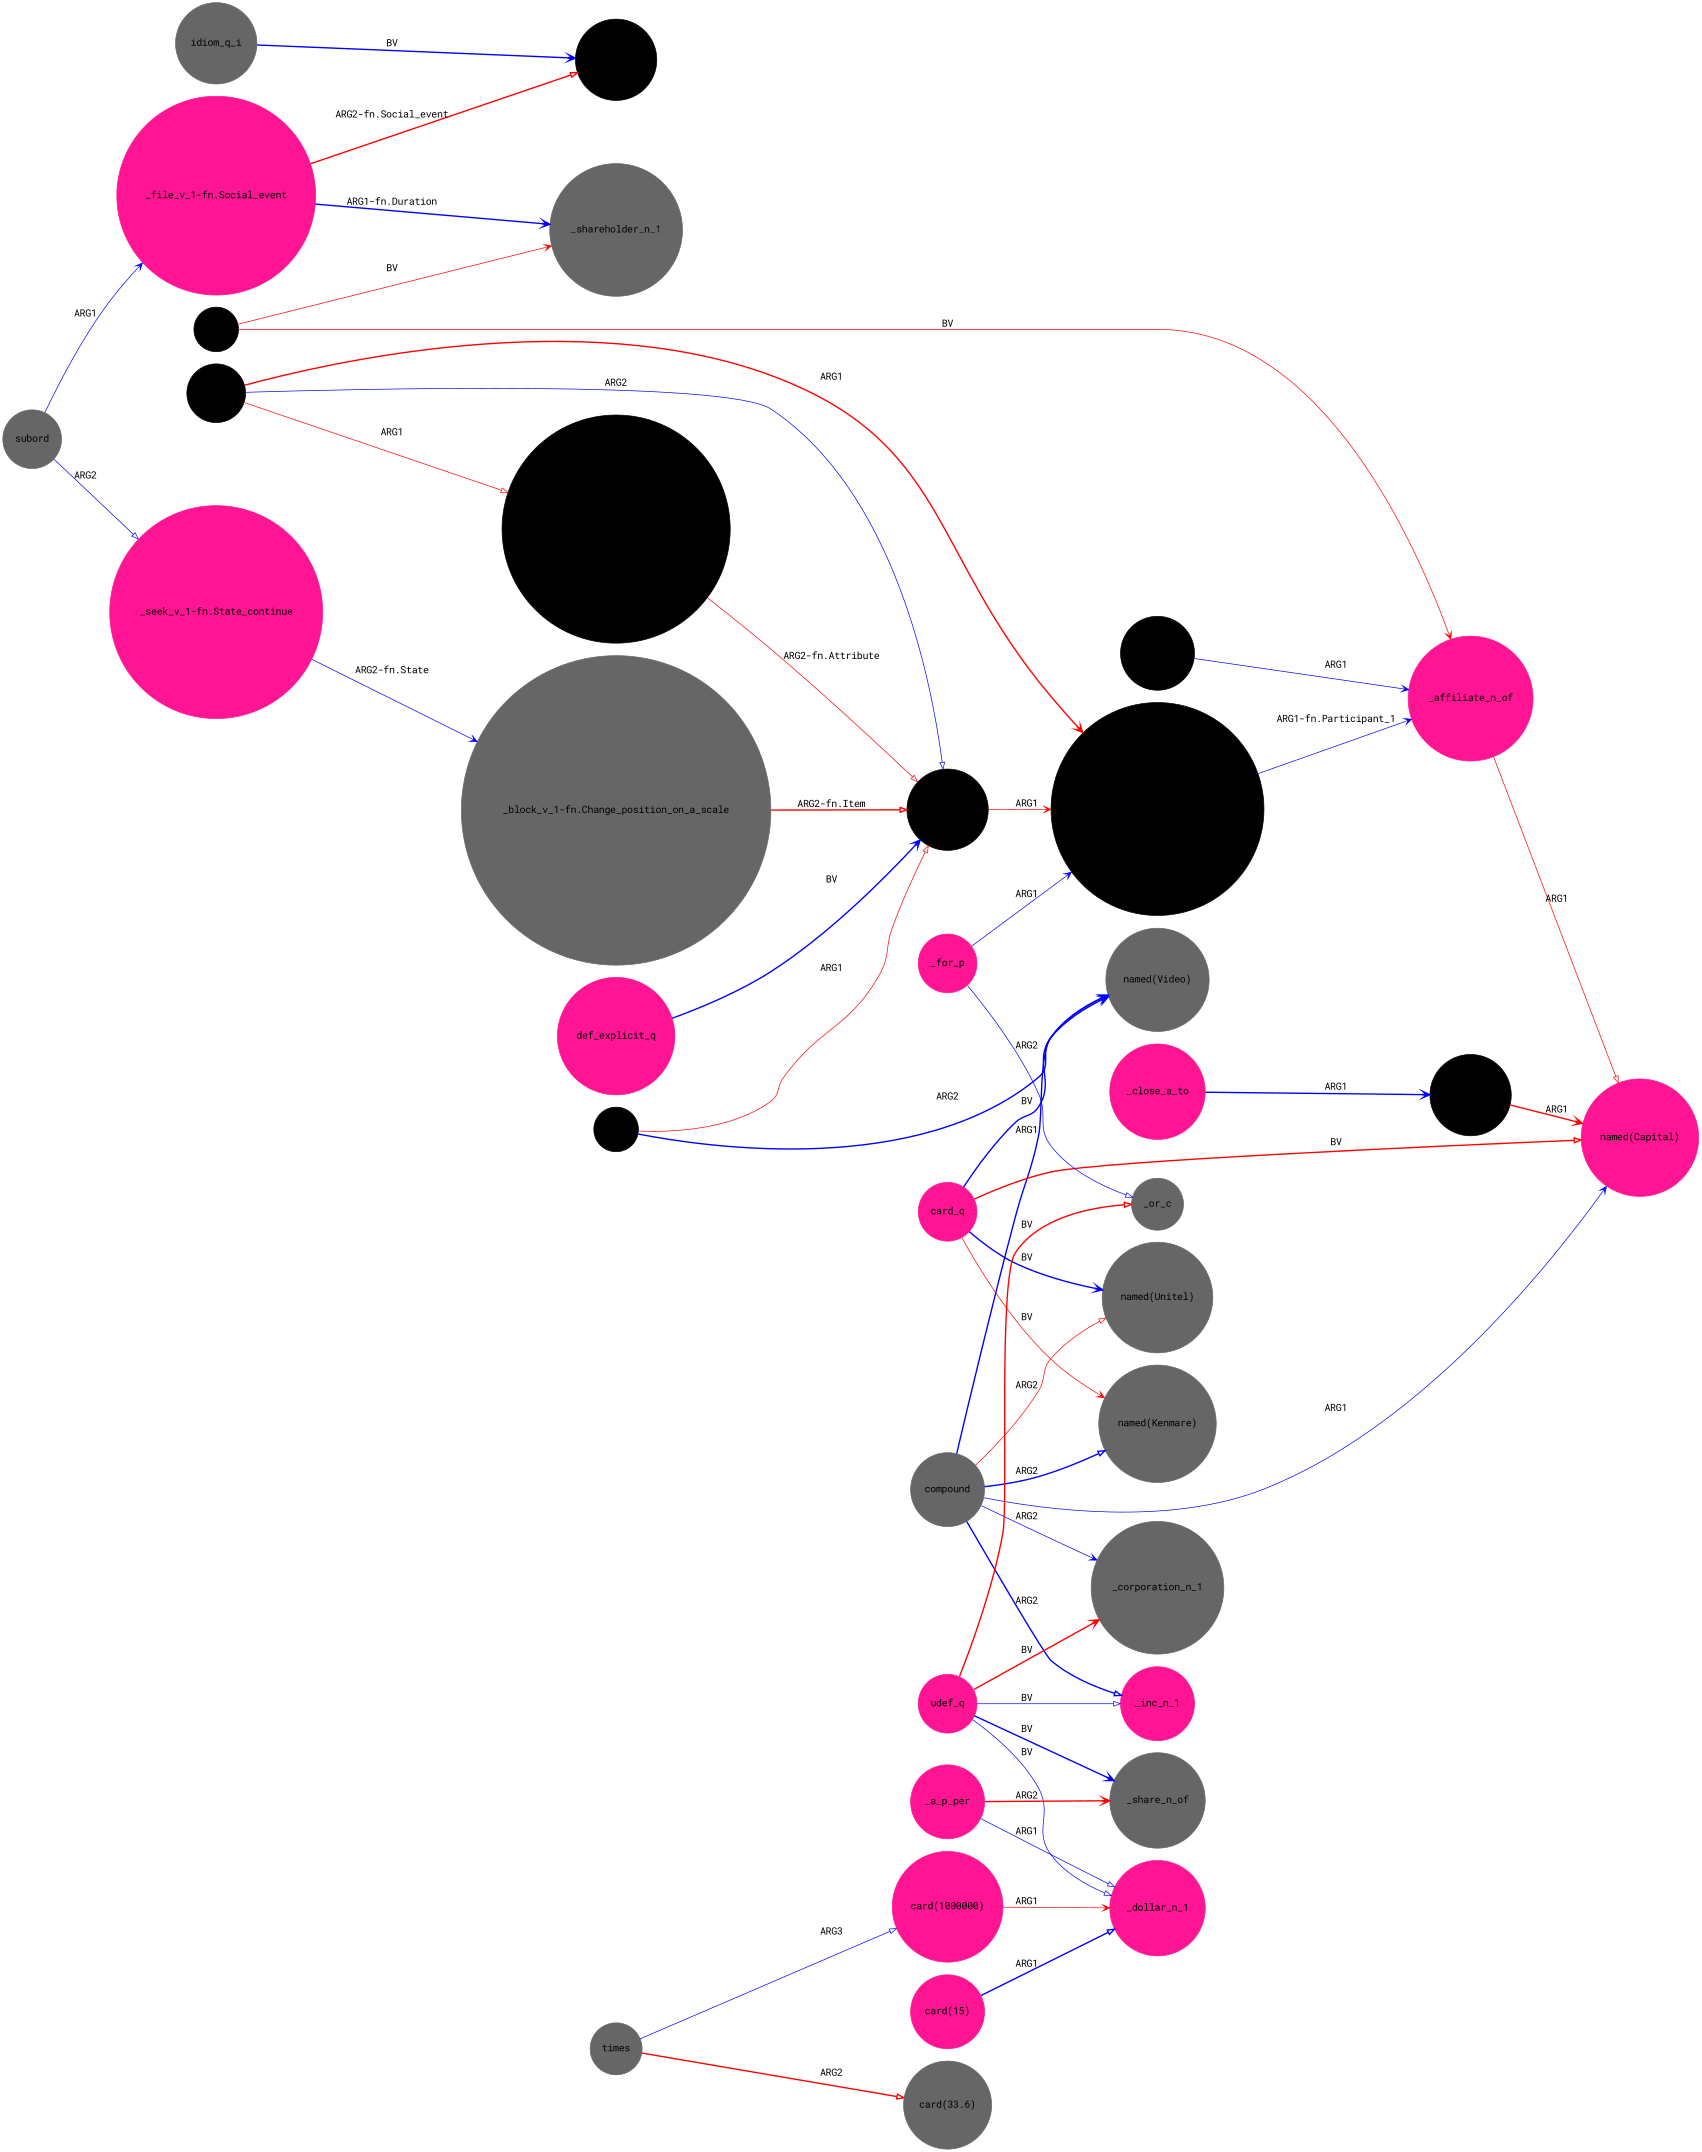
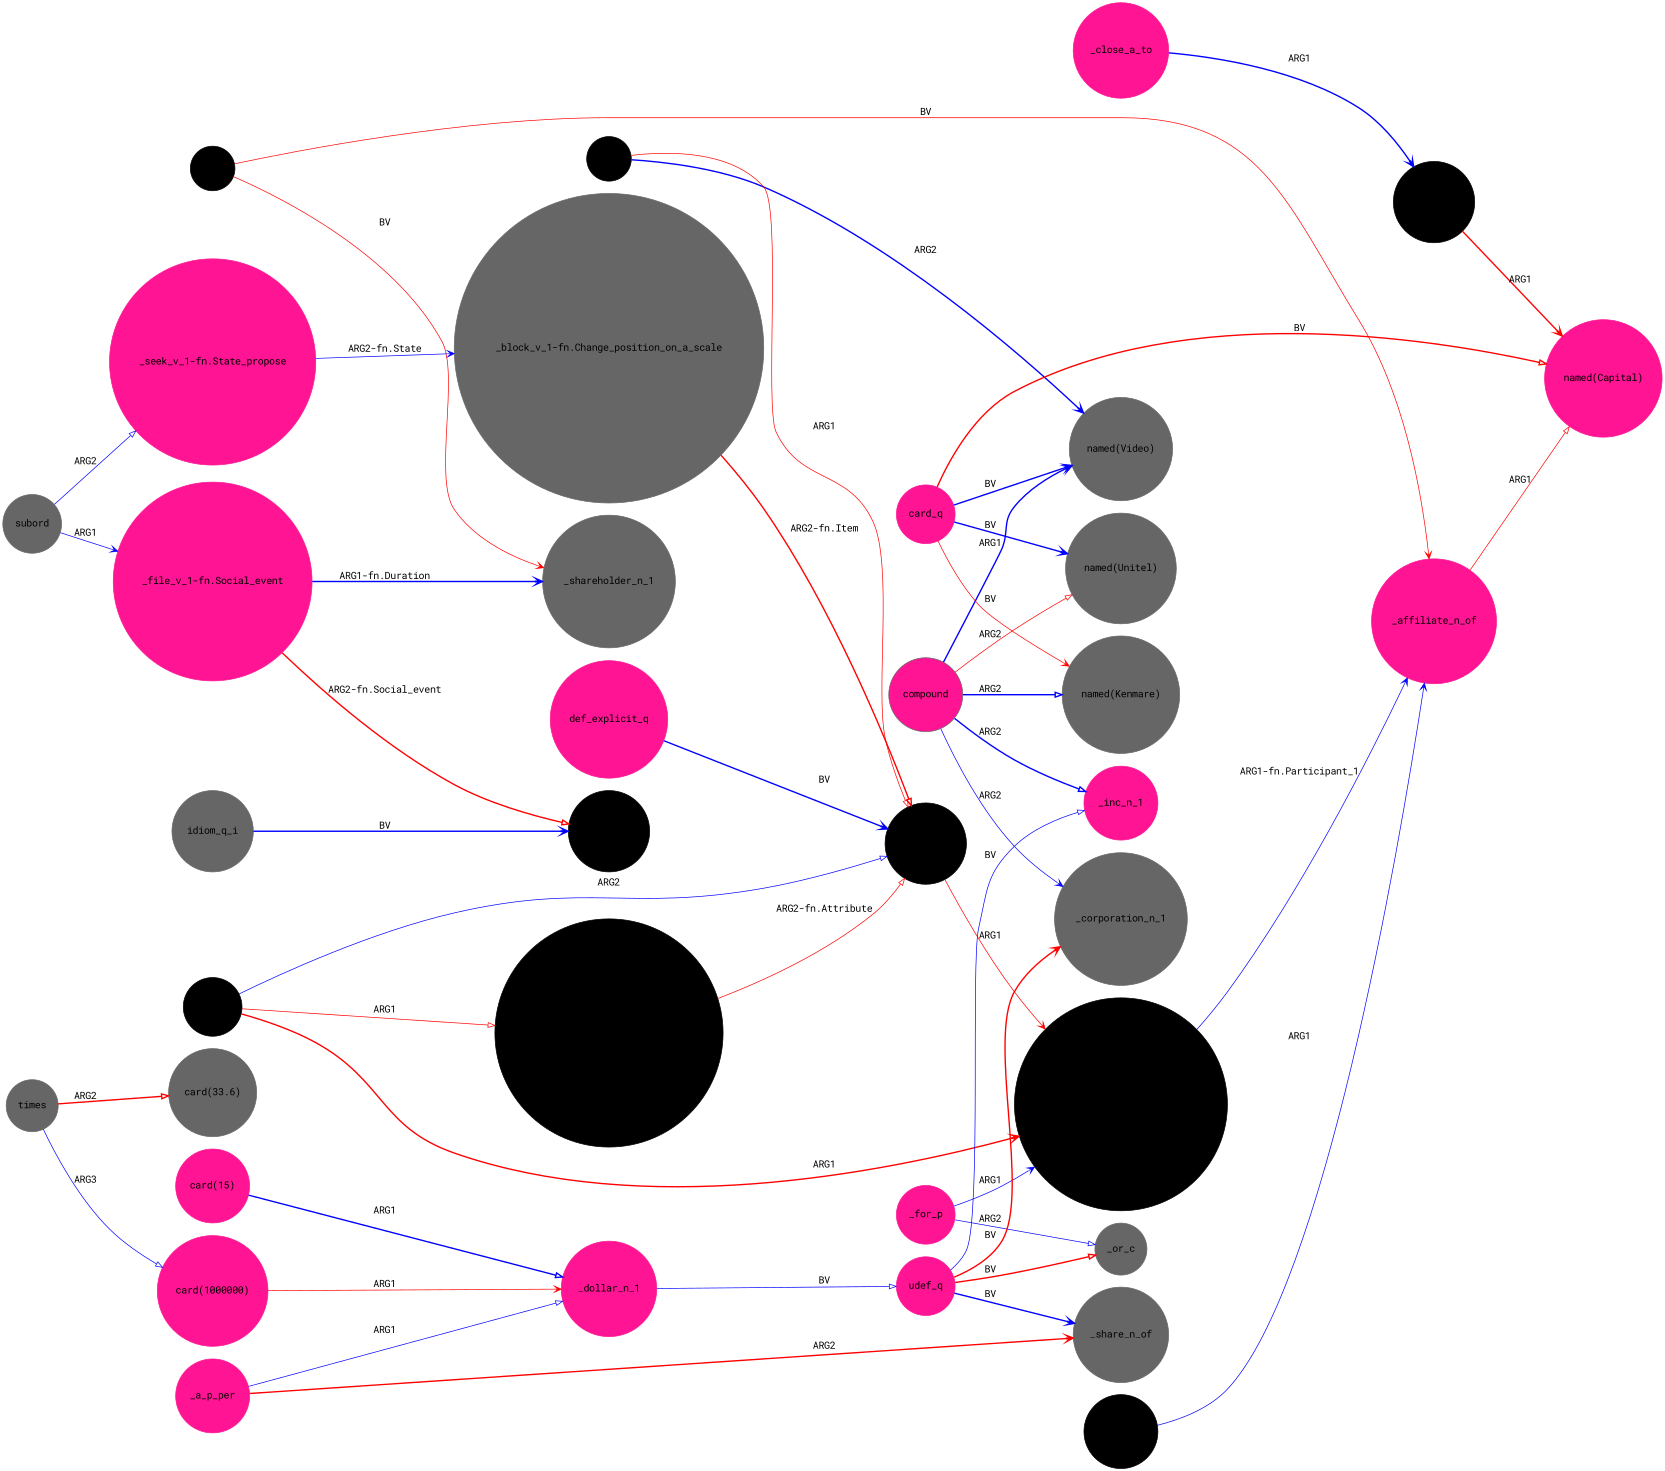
  digraph {
    fontname="Roboto Mono"
    rankdir=LR
    node [color=deeppink fontname="Roboto Mono" shape=circle style=filled]
    edge [arrowhead=vee color=blue fontname="Roboto Mono" style=solid]
    idiom_q_i [color=gray40]
    _suit_n_i [color=black]
    poss [color=black]
    "named(Video)" [color=gray40]
    _plan_n_1 [color=black]
    "_acquire_v_1-fn.Competition" [color=black]
    _new_a_1 [color=black]
    _affiliate_n_of
    "named(Capital)"
-   compound [color=gray40]
+   compound [color=gray40 fillcolor=deeppink]
    "named(Unitel)" [color=gray40]
    "named(Kenmare)" [color=gray40]
    _inc_n_1
    _corporation_n_1 [color=gray40]
    _a_q [color=black]
    _shareholder_n_1 [color=gray40]
    _held_a_1 [color=black]
    _close_a_to
    def_explicit_q
    n20 [label=card_q]
    subord [color=gray40]
    "_file_v_1-fn.Social_event"
-   "_seek_v_1-fn.State_continue"
+   "_seek_v_1-fn.State_continue" [label="_seek_v_1-fn.State_propose"]
    "_block_v_1-fn.Change_position_on_a_scale" [color=gray40]
    times [color=gray40]
    "card(1000000)"
    "card(33.6)" [color=gray40]
    _dollar_n_1
    parg_d [color=black]
    "_propose_v_to-fn.Amounting_to" [color=black]
    _for_p
    _or_c [color=gray40]
    udef_q
    _share_n_of [color=gray40]
    _a_p_per
    "card(15)"
    idiom_q_i -> _suit_n_i [label=BV style=bold]
    poss -> "named(Video)" [label=ARG2 style=bold]
    poss -> _plan_n_1 [arrowhead=onormal color=red label=ARG1]
    _plan_n_1 -> "_acquire_v_1-fn.Competition" [color=red label=ARG1]
    "_acquire_v_1-fn.Competition" -> _affiliate_n_of [label="ARG1-fn.Participant_1"]
    _new_a_1 -> _affiliate_n_of [label=ARG1]
    _affiliate_n_of -> "named(Capital)" [arrowhead=onormal color=red label=ARG1]
    compound -> "named(Video)" [label=ARG1 style=bold]
-   compound -> "named(Capital)" [label=ARG1]
    compound -> "named(Unitel)" [arrowhead=onormal color=red label=ARG2]
    compound -> "named(Kenmare)" [arrowhead=onormal label=ARG2 style=bold]
    compound -> _inc_n_1 [arrowhead=onormal label=ARG2 style=bold]
    compound -> _corporation_n_1 [label=ARG2]
    _a_q -> _affiliate_n_of [color=red label=BV]
    _a_q -> _shareholder_n_1 [color=red label=BV]
    _held_a_1 -> "named(Capital)" [color=red label=ARG1 style=bold]
    _close_a_to -> _held_a_1 [label=ARG1 style=bold]
    def_explicit_q -> _plan_n_1 [label=BV style=bold]
    n20 -> "named(Video)" [label=BV style=bold]
    n20 -> "named(Capital)" [arrowhead=onormal color=red label=BV style=bold]
    n20 -> "named(Unitel)" [label=BV style=bold]
    n20 -> "named(Kenmare)" [color=red label=BV]
    subord -> "_file_v_1-fn.Social_event" [label=ARG1]
    subord -> "_seek_v_1-fn.State_continue" [arrowhead=onormal label=ARG2]
    "_file_v_1-fn.Social_event" -> _suit_n_i [arrowhead=onormal color=red label="ARG2-fn.Social_event" style=bold]
    "_file_v_1-fn.Social_event" -> _shareholder_n_1 [label="ARG1-fn.Duration" style=bold]
    "_seek_v_1-fn.State_continue" -> "_block_v_1-fn.Change_position_on_a_scale" [label="ARG2-fn.State"]
    "_block_v_1-fn.Change_position_on_a_scale" -> _plan_n_1 [arrowhead=onormal color=red label="ARG2-fn.Item" style=bold]
    times -> "card(1000000)" [arrowhead=onormal label=ARG3]
    times -> "card(33.6)" [arrowhead=onormal color=red label=ARG2 style=bold]
    "card(1000000)" -> _dollar_n_1 [color=red label=ARG1]
    parg_d -> _plan_n_1 [arrowhead=onormal label=ARG2]
    parg_d -> "_acquire_v_1-fn.Competition" [color=red label=ARG1 style=bold]
    parg_d -> "_propose_v_to-fn.Amounting_to" [arrowhead=onormal color=red label=ARG1]
    "_propose_v_to-fn.Amounting_to" -> _plan_n_1 [arrowhead=onormal color=red label="ARG2-fn.Attribute"]
    _for_p -> "_acquire_v_1-fn.Competition" [label=ARG1]
    _for_p -> _or_c [arrowhead=onormal label=ARG2]
    udef_q -> _inc_n_1 [arrowhead=onormal label=BV]
    udef_q -> _corporation_n_1 [color=red label=BV style=bold]
-   udef_q -> _dollar_n_1 [arrowhead=onormal label=BV]
+   _dollar_n_1 -> udef_q [arrowhead=onormal label=BV]
    udef_q -> _or_c [arrowhead=onormal color=red label=BV style=bold]
    udef_q -> _share_n_of [label=BV style=bold]
    _a_p_per -> _dollar_n_1 [arrowhead=onormal label=ARG1]
    _a_p_per -> _share_n_of [color=red label=ARG2 style=bold]
    "card(15)" -> _dollar_n_1 [arrowhead=onormal label=ARG1 style=bold]
  }
